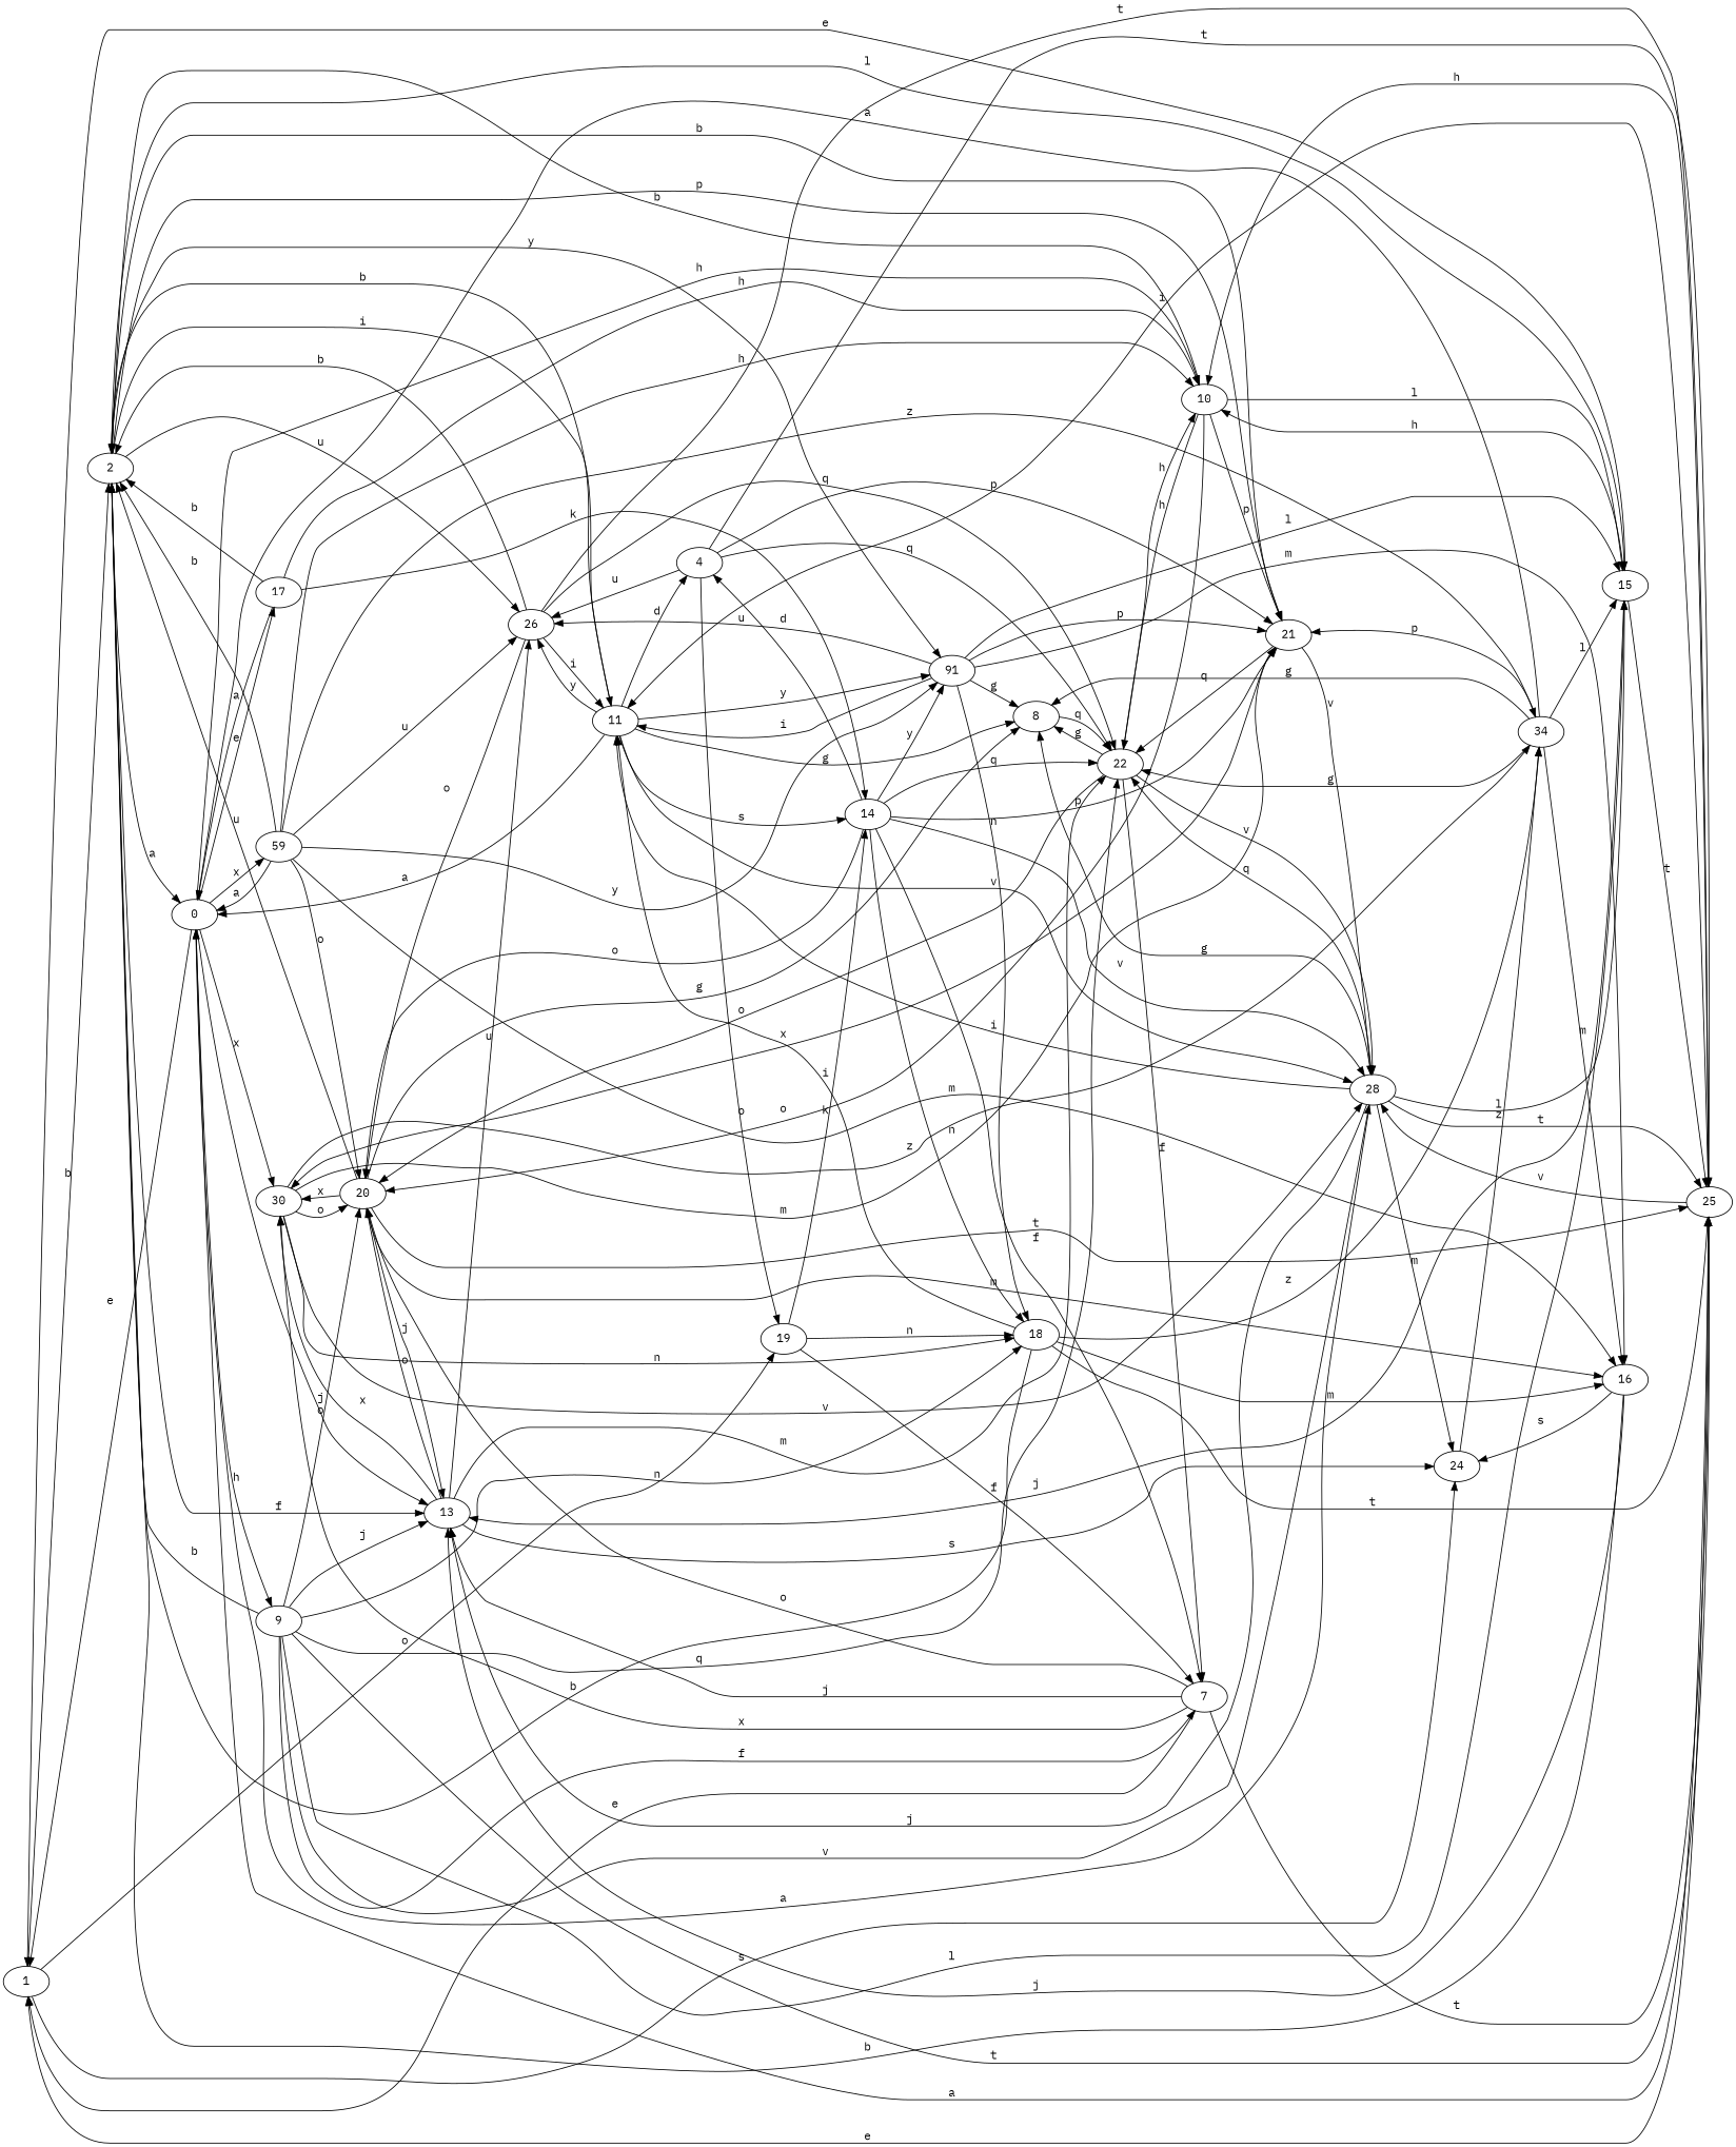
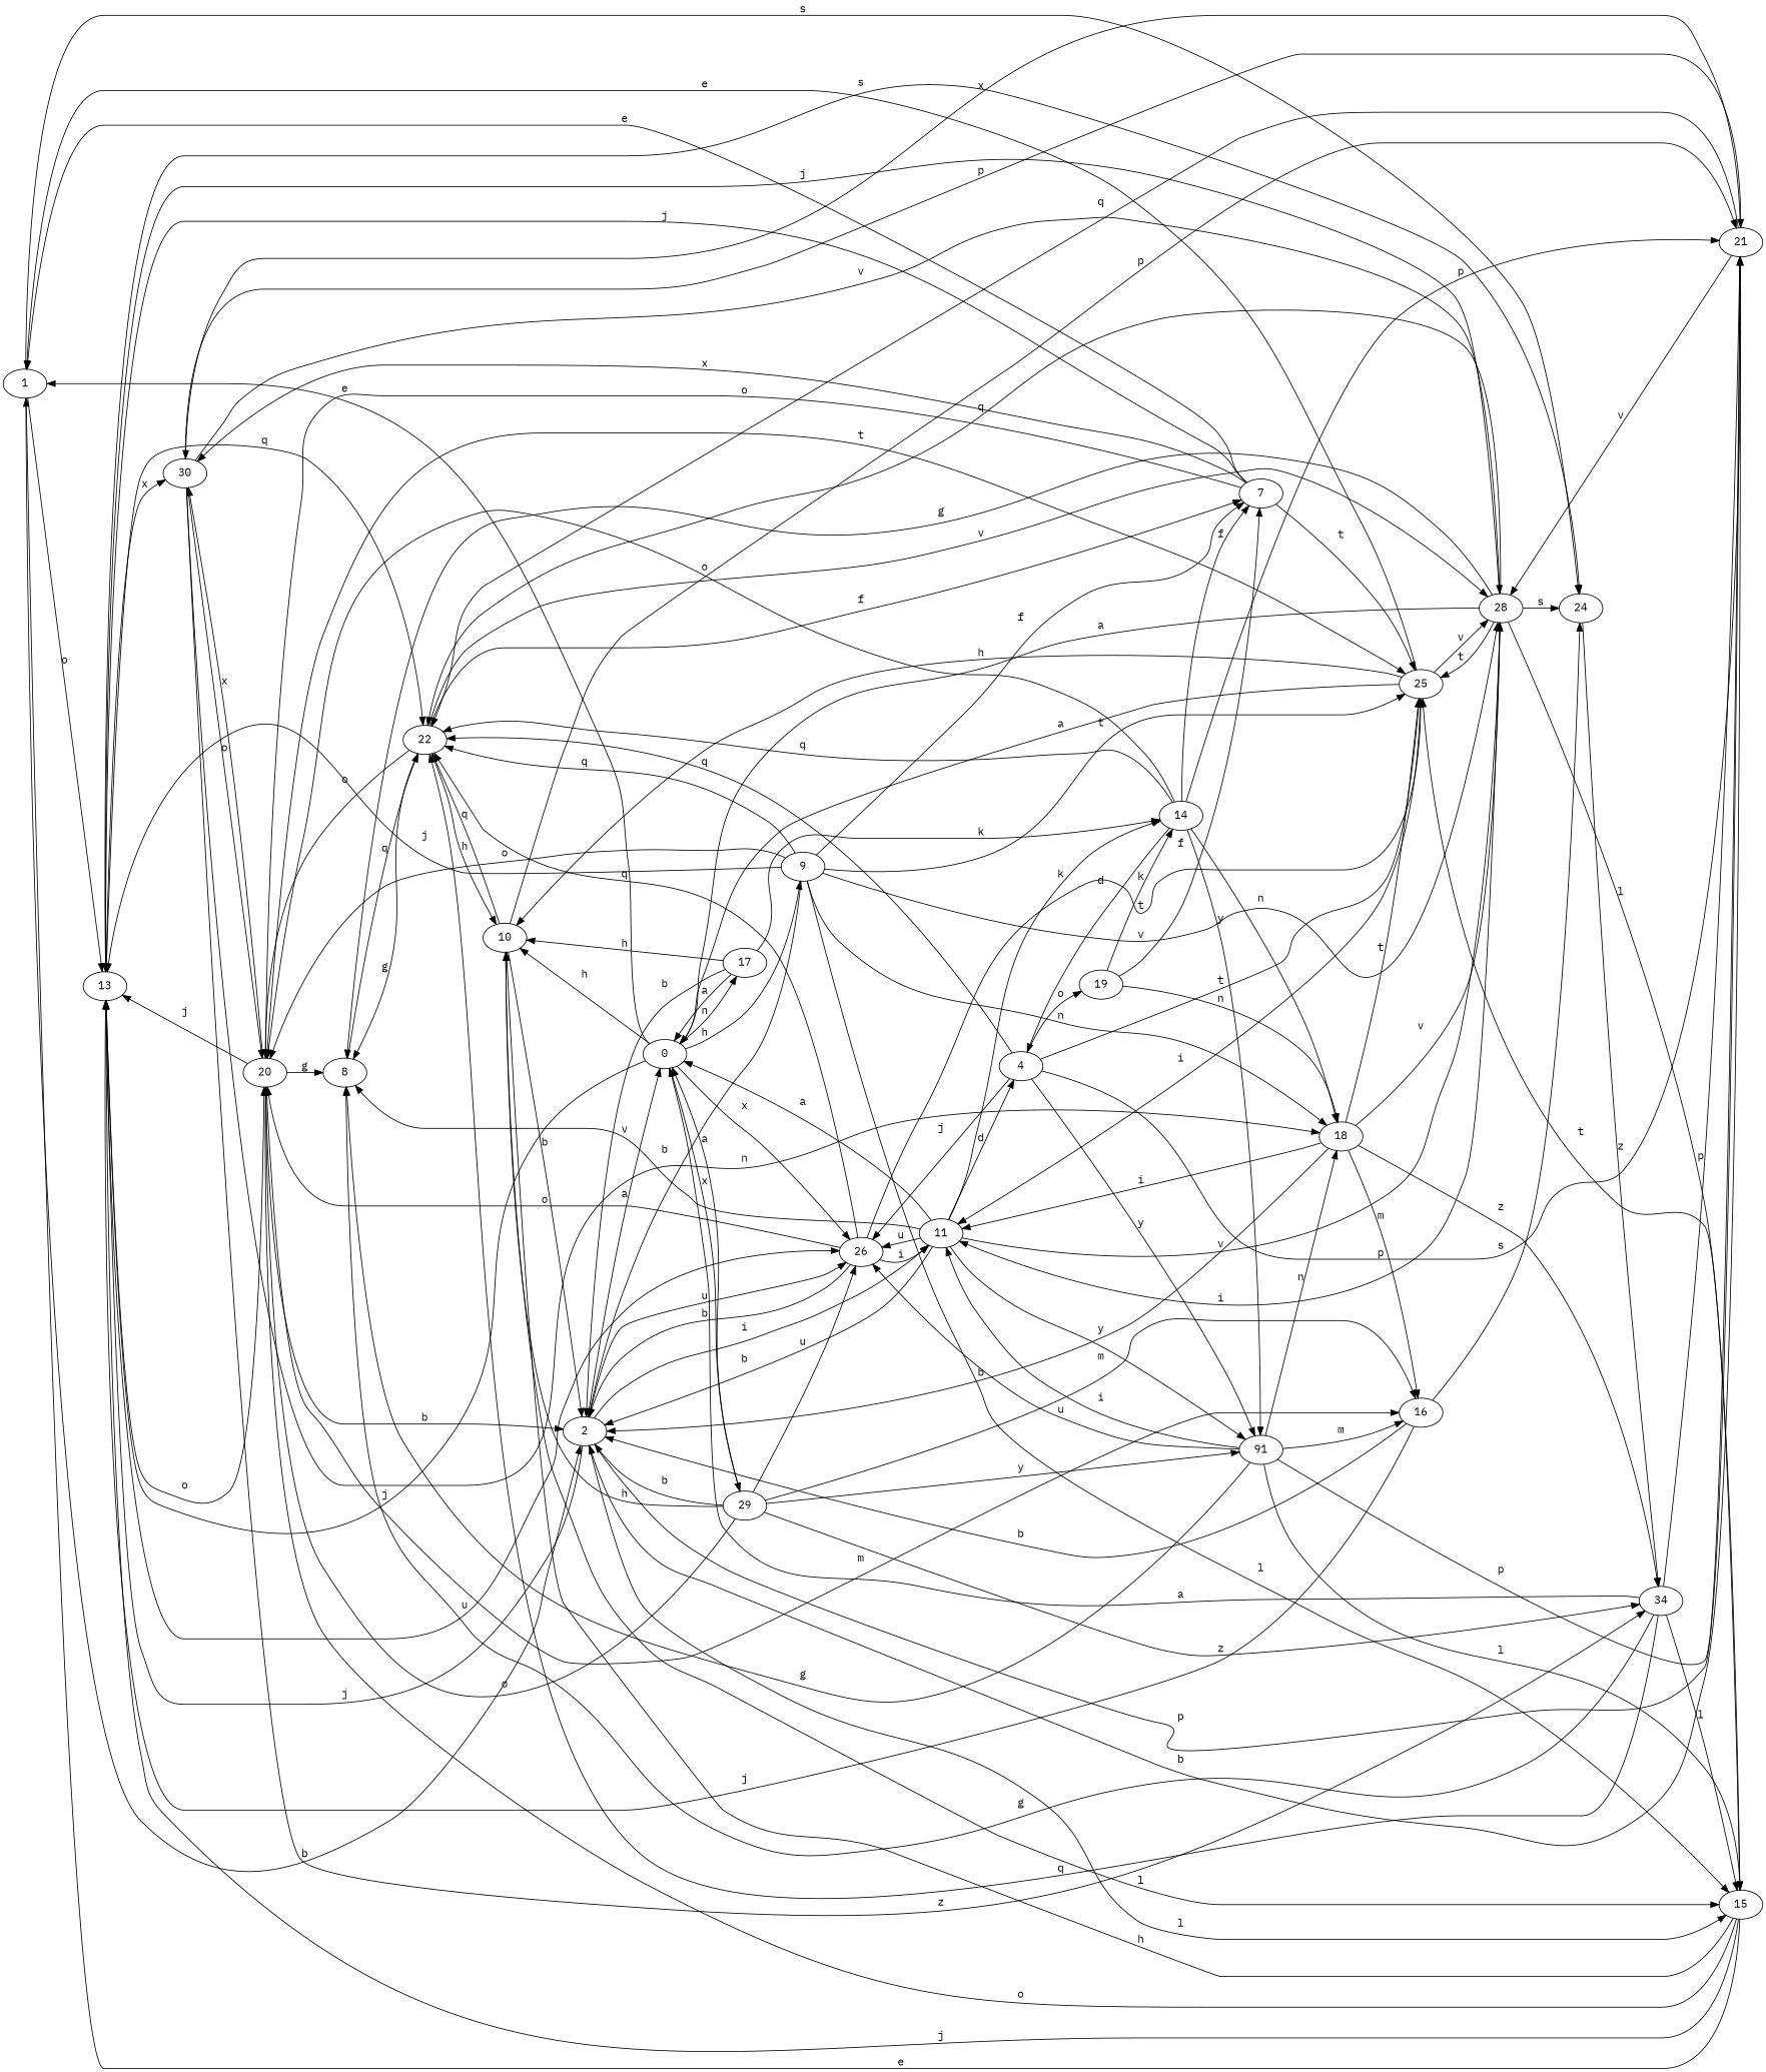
  strict digraph {
    fontname="IBM Plex Mono"
    rankdir=LR
    node [fontname="IBM Plex Mono"]
    edge [fontname="IBM Plex Mono"]
    n1 [label=1]
    0
    9
    10
    13
    17
-   29 [label=59]
+   29
    30
    2
    19
    24
    15
    22
    25
    7
    20
    18
    28
    21
    26
    14
    n22 [label=91]
    16
    34
    11
    4
    8
    n1 -> 2 [label=b]
-   n1 -> 19 [label=o]
+   n1 -> 13 [label=o]
    n1 -> 24 [label=s]
    0 -> n1 [label=e]
    0 -> 9 [label=h]
    0 -> 10 [label=h]
    0 -> 13 [label=j]
-   0 -> 17 [label=e]
+   0 -> 17 [label=n]
    0 -> 29 [label=x]
-   0 -> 30 [label=x]
+   0 -> 26 [label=x]
    9 -> 13 [label=j]
    9 -> 2 [label=b]
    9 -> 15 [label=l]
    9 -> 22 [label=q]
    9 -> 25 [label=t]
    9 -> 7 [label=f]
    9 -> 20 [label=o]
    9 -> 18 [label=n]
    9 -> 28 [label=v]
    10 -> 2 [label=b]
    10 -> 15 [label=l]
-   10 -> 22 [label=h]
+   10 -> 22 [label=q]
    10 -> 21 [label=p]
    13 -> 30 [label=x]
    13 -> 24 [label=s]
-   13 -> 22 [label=m]
+   13 -> 22 [label=q]
    13 -> 20 [label=o]
    13 -> 26 [label=u]
    17 -> 0 [label=a]
    17 -> 10 [label=h]
    17 -> 2 [label=b]
    17 -> 14 [label=k]
    29 -> 0 [label=a]
    29 -> 10 [label=h]
    29 -> 2 [label=b]
    29 -> 20 [label=o]
    29 -> 26 [label=u]
    29 -> n22 [label=y]
    29 -> 16 [label=m]
    29 -> 34 [label=z]
    30 -> 20 [label=o]
    30 -> 18 [label=n]
    30 -> 28 [label=v]
-   30 -> 21 [label=m]
+   30 -> 21 [label=p]
    30 -> 34 [label=z]
    2 -> 0 [label=a]
-   2 -> 13 [label=f]
+   2 -> 13 [label=j]
    2 -> 15 [label=l]
    2 -> 21 [label=p]
    2 -> 26 [label=u]
-   2 -> n22 [label=y]
+   4 -> n22 [label=y]
    2 -> 11 [label=i]
    19 -> 7 [label=f]
    19 -> 18 [label=n]
    19 -> 14 [label=k]
    24 -> 34 [label=z]
    15 -> n1 [label=e]
    15 -> 10 [label=h]
    15 -> 13 [label=j]
    15 -> 25 [label=t]
-   10 -> 20 [label=o]
+   15 -> 20 [label=o]
    22 -> 10 [label=h]
    22 -> 7 [label=f]
    22 -> 20 [label=o]
    22 -> 28 [label=v]
    22 -> 8 [label=g]
    25 -> n1 [label=e]
    25 -> 0 [label=a]
    25 -> 10 [label=h]
    25 -> 28 [label=v]
    25 -> 11 [label=i]
    7 -> n1 [label=e]
    7 -> 13 [label=j]
    7 -> 30 [label=x]
    7 -> 25 [label=t]
    7 -> 20 [label=o]
    20 -> 13 [label=j]
    20 -> 30 [label=x]
-   20 -> 2 [label=u]
+   20 -> 2 [label=b]
    20 -> 25 [label=t]
    20 -> 16 [label=m]
    20 -> 8 [label=g]
    18 -> 2 [label=b]
    18 -> 25 [label=t]
    18 -> 16 [label=m]
    18 -> 34 [label=z]
    18 -> 11 [label=i]
    28 -> 0 [label=a]
    28 -> 13 [label=j]
-   28 -> 24 [label=m]
+   28 -> 24 [label=s]
    28 -> 15 [label=l]
    28 -> 22 [label=q]
    28 -> 25 [label=t]
    28 -> 11 [label=i]
    28 -> 8 [label=g]
    21 -> 30 [label=x]
    21 -> 2 [label=b]
    21 -> 22 [label=q]
    21 -> 28 [label=v]
    26 -> 2 [label=b]
    26 -> 22 [label=q]
    26 -> 25 [label=t]
    26 -> 20 [label=o]
    26 -> 11 [label=i]
    14 -> 22 [label=q]
    14 -> 7 [label=f]
    14 -> 20 [label=o]
    14 -> 18 [label=n]
-   14 -> 28 [label=v]
+   18 -> 28 [label=v]
    14 -> 21 [label=p]
    14 -> n22 [label=y]
    14 -> 4 [label=d]
    n22 -> 15 [label=l]
    n22 -> 18 [label=n]
    n22 -> 21 [label=p]
    n22 -> 26 [label=u]
    n22 -> 16 [label=m]
    n22 -> 11 [label=i]
    n22 -> 8 [label=g]
    16 -> 13 [label=j]
    16 -> 2 [label=b]
    16 -> 24 [label=s]
    34 -> 0 [label=a]
    34 -> 15 [label=l]
-   34 -> 22 [label=g]
+   34 -> 22 [label=q]
    34 -> 21 [label=p]
-   34 -> 16 [label=m]
    34 -> 8 [label=g]
    11 -> 0 [label=a]
    11 -> 2 [label=b]
    11 -> 28 [label=v]
-   11 -> 26 [label=y]
-   11 -> 14 [label=s]
+   11 -> 26 [label=u]
+   11 -> 14 [label=k]
    11 -> n22 [label=y]
    11 -> 4 [label=d]
-   11 -> 8 [label=g]
+   11 -> 8 [label=v]
    4 -> 19 [label=o]
    4 -> 22 [label=q]
    4 -> 25 [label=t]
    4 -> 21 [label=p]
-   4 -> 26 [label=u]
+   4 -> 26 [label=j]
    8 -> 22 [label=q]
  }
